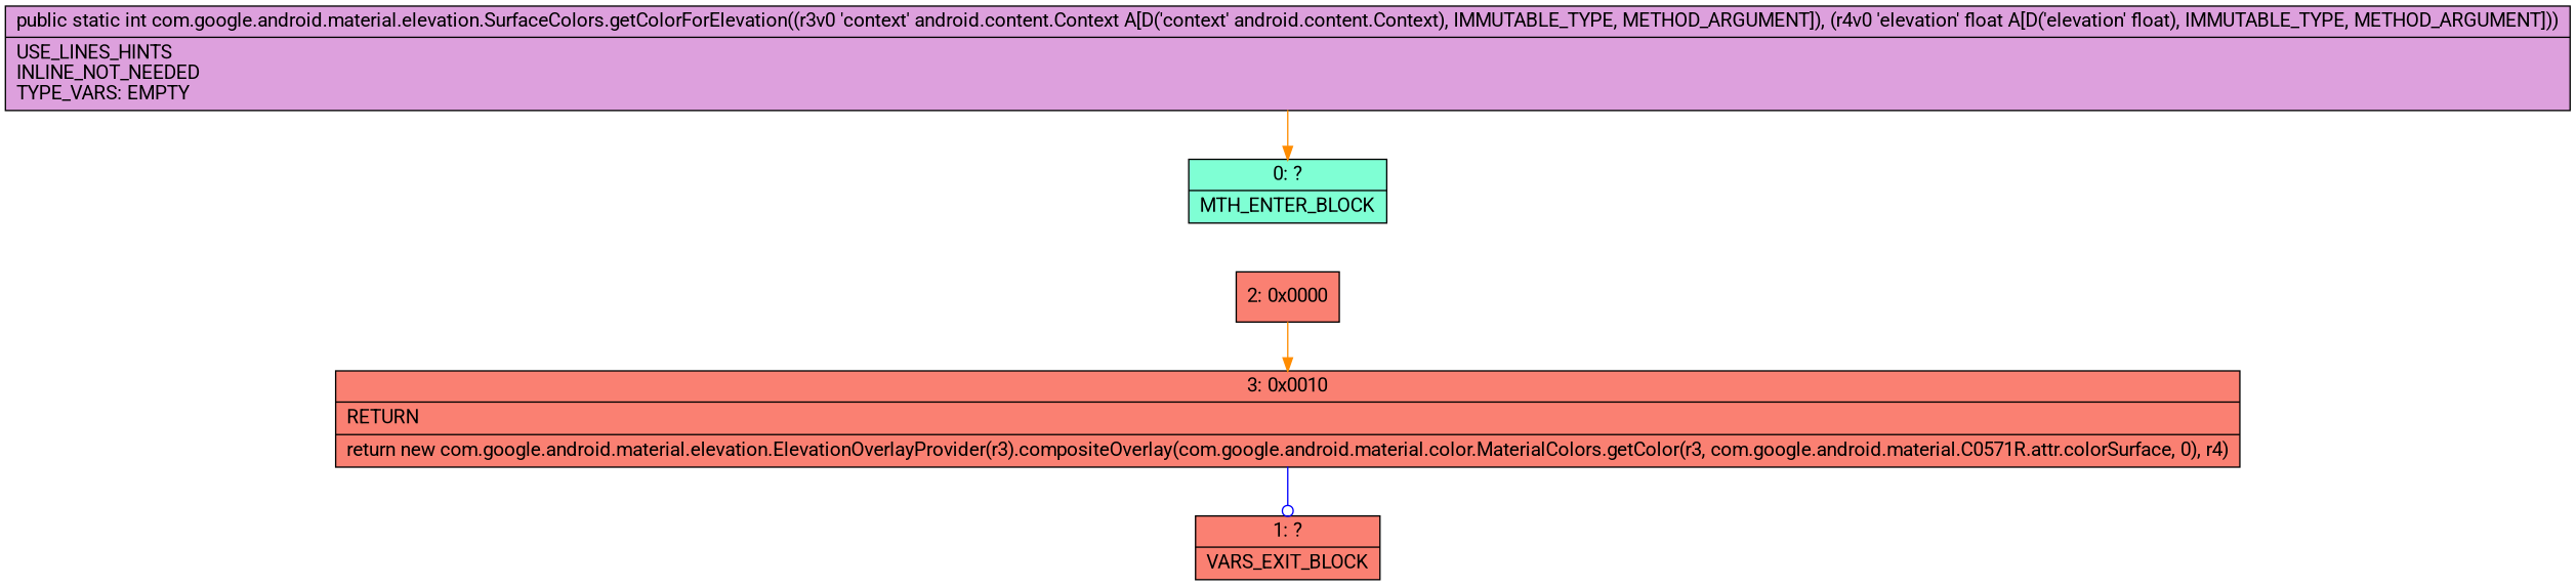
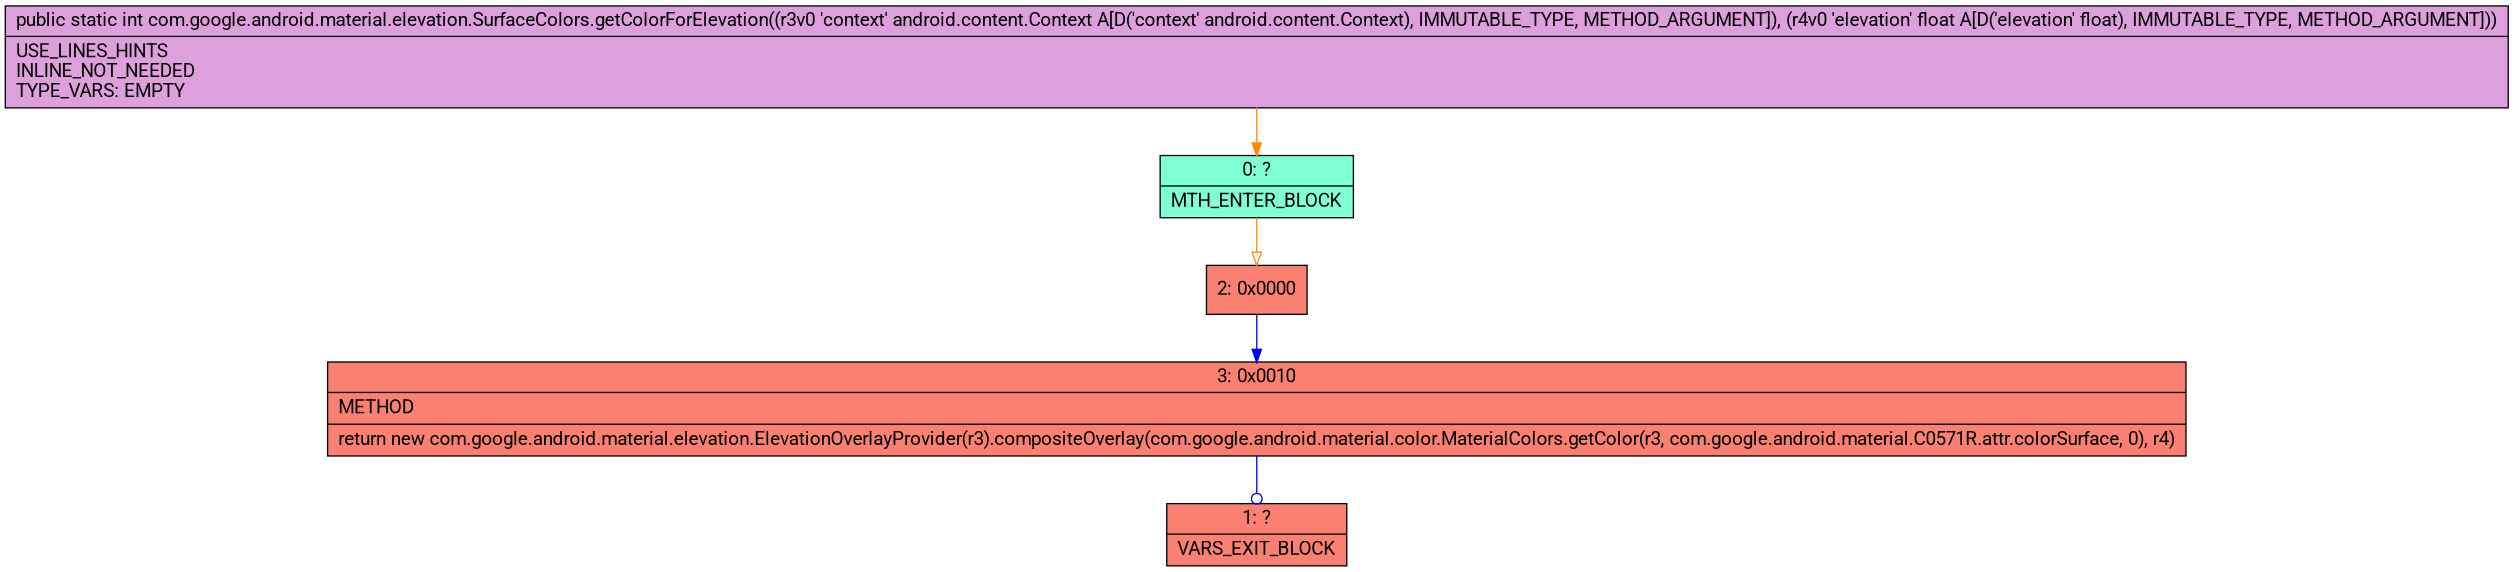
  digraph {
    fontname=Roboto
    node [fillcolor=salmon fontname=Roboto shape=record style=filled]
    edge [arrowhead=normal color=darkorange fontname=Roboto]
    n1 [fillcolor=aquamarine label="{0\:\ ?|MTH_ENTER_BLOCK\l}"]
    n2 [label="{2\:\ 0x0000}"]
-   n3 [label="{3\:\ 0x0010|RETURN\l|return new com.google.android.material.elevation.ElevationOverlayProvider(r3).compositeOverlay(com.google.android.material.color.MaterialColors.getColor(r3, com.google.android.material.C0571R.attr.colorSurface, 0), r4)\l}"]
+   n3 [label="{3\:\ 0x0010|METHOD\l|return new com.google.android.material.elevation.ElevationOverlayProvider(r3).compositeOverlay(com.google.android.material.color.MaterialColors.getColor(r3, com.google.android.material.C0571R.attr.colorSurface, 0), r4)\l}"]
    n4 [label="{1\:\ ?|VARS_EXIT_BLOCK\l}"]
    n5 [fillcolor=plum label="{public static int com.google.android.material.elevation.SurfaceColors.getColorForElevation((r3v0 'context' android.content.Context A[D('context' android.content.Context), IMMUTABLE_TYPE, METHOD_ARGUMENT]), (r4v0 'elevation' float A[D('elevation' float), IMMUTABLE_TYPE, METHOD_ARGUMENT]))  | USE_LINES_HINTS\lINLINE_NOT_NEEDED\lTYPE_VARS: EMPTY\l}"]
-   n2 -> n3
+   n1 -> n2 [arrowhead=onormal]
+   n2 -> n3 [color=blue]
    n3 -> n4 [arrowhead=odot color=blue]
    n5 -> n1
  }
